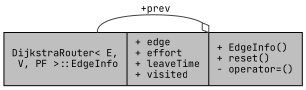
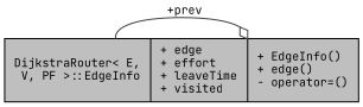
  digraph {
    rankdir=LR
    fontname="JetBrains Mono"
-   n1 [color=black fillcolor=grey75 fontcolor=black fontname="JetBrains Mono" fontsize=10 height=0.2 label="{DijkstraRouter\< E,\l V, PF \>::EdgeInfo\n|+ edge\l+ effort\l+ leaveTime\l+ visited\l|+ EdgeInfo()\l+ reset()\l- operator=()\l}" shape=record style=filled width=0.4]
+   n1 [color=black fillcolor=grey75 fontcolor=black fontname="JetBrains Mono" fontsize=10 height=0.2 label="{DijkstraRouter\< E,\l V, PF \>::EdgeInfo\n|+ edge\l+ effort\l+ leaveTime\l+ visited\l|+ EdgeInfo()\l+ edge()\l- operator=()\l}" shape=record style=filled width=0.4]
    n1 -> n1 [arrowhead=odiamond color=grey25 fontname="JetBrains Mono" fontsize=10 label=" +prev" labelfontname=Helvetica labelfontsize=10 style=solid]
  }
